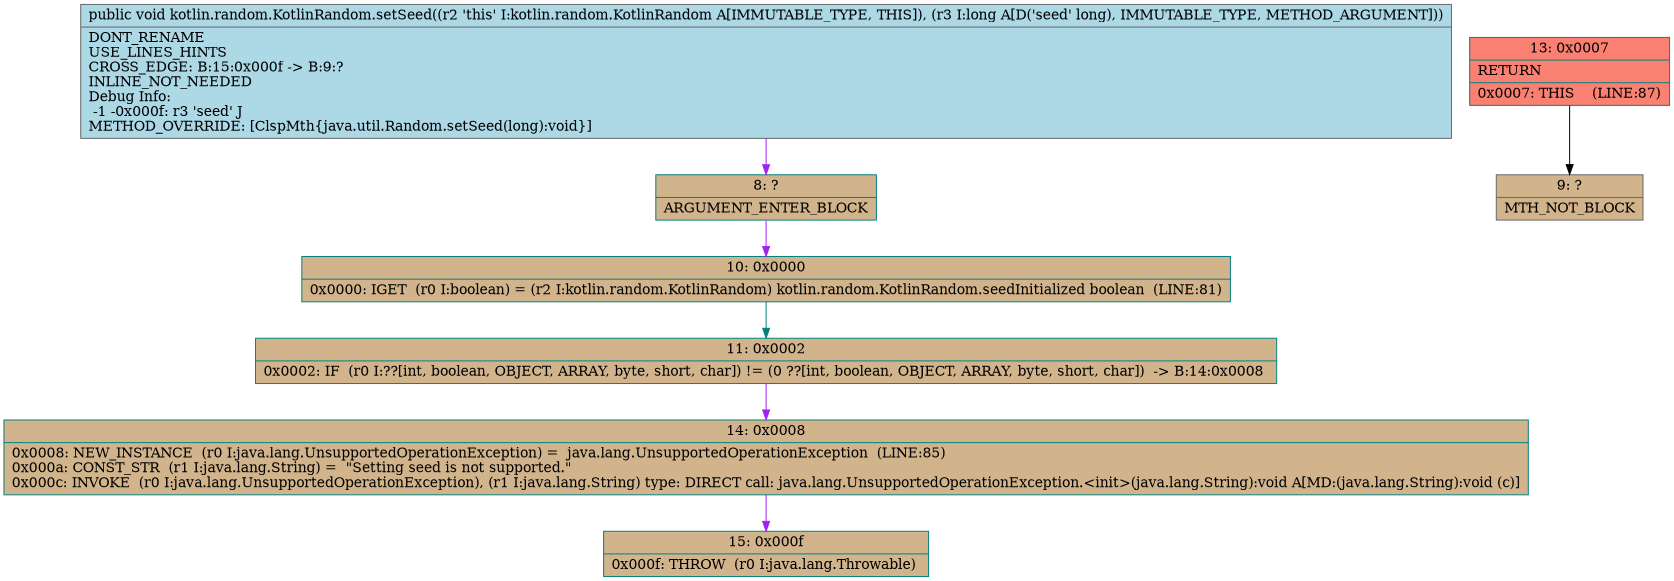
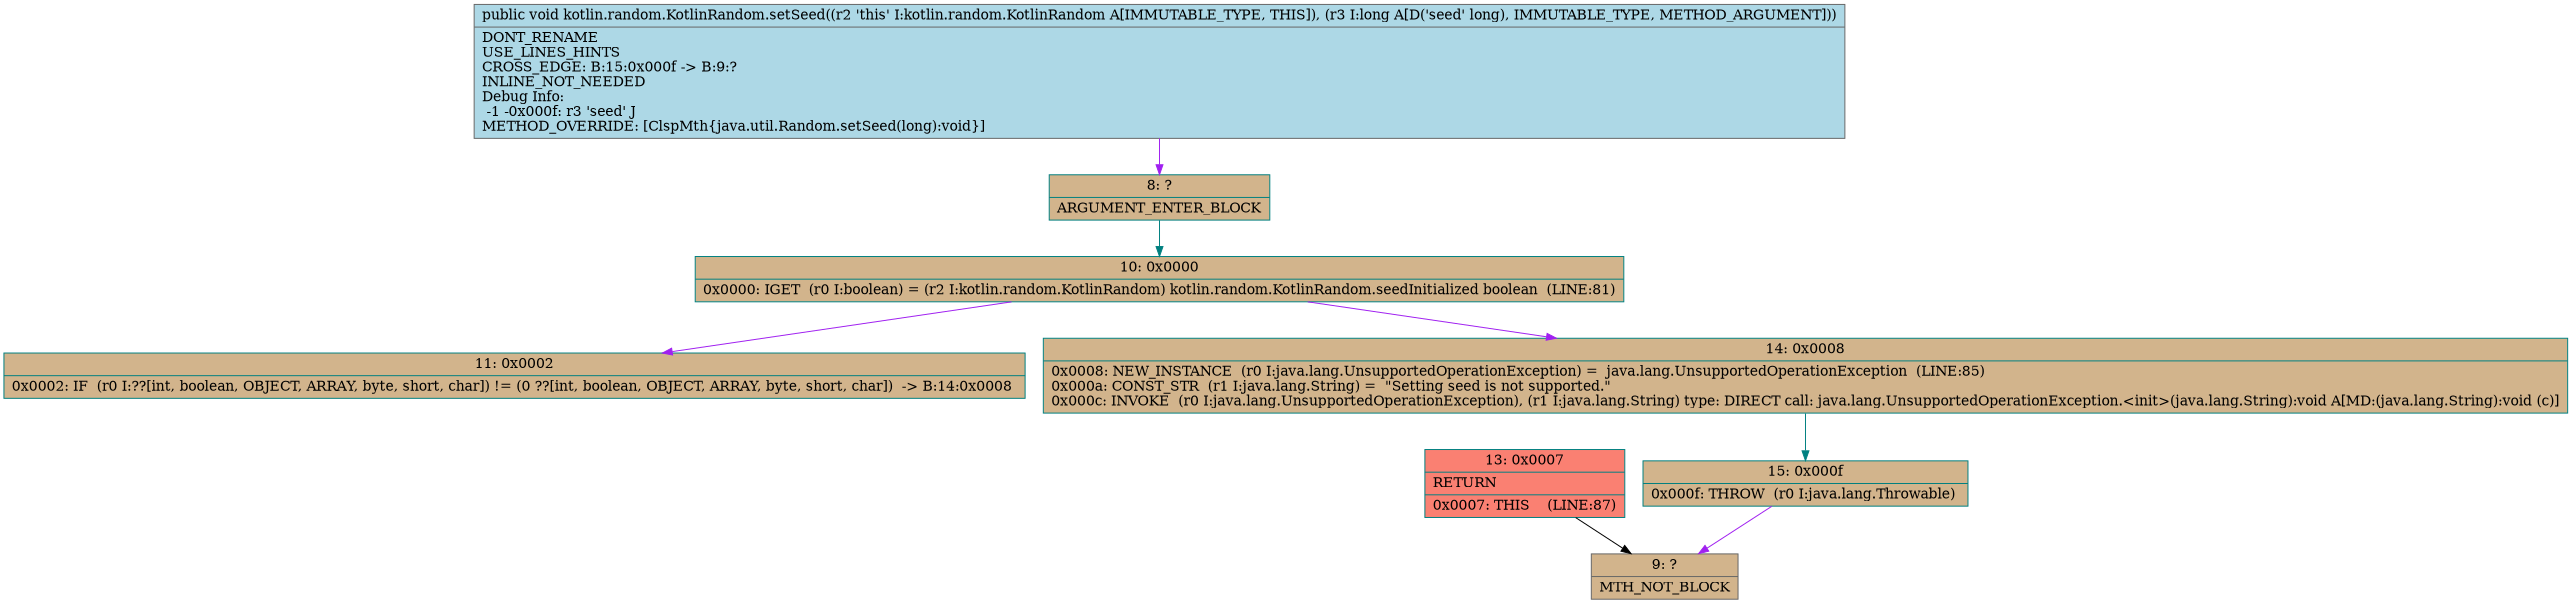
  digraph {
    node [color=teal fillcolor=tan shape=record style=filled]
    edge [color=purple]
    n1 [label="{8\:\ ?|ARGUMENT_ENTER_BLOCK\l}"]
    n2 [label="{10\:\ 0x0000|0x0000: IGET  (r0 I:boolean) = (r2 I:kotlin.random.KotlinRandom) kotlin.random.KotlinRandom.seedInitialized boolean  (LINE:81)\l}"]
    n3 [label="{11\:\ 0x0002|0x0002: IF  (r0 I:??[int, boolean, OBJECT, ARRAY, byte, short, char]) != (0 ??[int, boolean, OBJECT, ARRAY, byte, short, char])  \-\> B:14:0x0008 \l}"]
    n4 [label="{14\:\ 0x0008|0x0008: NEW_INSTANCE  (r0 I:java.lang.UnsupportedOperationException) =  java.lang.UnsupportedOperationException  (LINE:85)\l0x000a: CONST_STR  (r1 I:java.lang.String) =  \"Setting seed is not supported.\" \l0x000c: INVOKE  (r0 I:java.lang.UnsupportedOperationException), (r1 I:java.lang.String) type: DIRECT call: java.lang.UnsupportedOperationException.\<init\>(java.lang.String):void A[MD:(java.lang.String):void (c)]\l}"]
    n5 [label="{15\:\ 0x000f|0x000f: THROW  (r0 I:java.lang.Throwable) \l}"]
    n6 [fillcolor=salmon label="{13\:\ 0x0007|RETURN\l|0x0007: THIS    (LINE:87)\l}"]
    n7 [color=gray40 label="{9\:\ ?|MTH_NOT_BLOCK\l}"]
    n8 [color=gray40 fillcolor=lightblue label="{public void kotlin.random.KotlinRandom.setSeed((r2 'this' I:kotlin.random.KotlinRandom A[IMMUTABLE_TYPE, THIS]), (r3 I:long A[D('seed' long), IMMUTABLE_TYPE, METHOD_ARGUMENT]))  | DONT_RENAME\lUSE_LINES_HINTS\lCROSS_EDGE: B:15:0x000f \-\> B:9:?\lINLINE_NOT_NEEDED\lDebug Info:\l  \-1 \-0x000f: r3 'seed' J\lMETHOD_OVERRIDE: [ClspMth\{java.util.Random.setSeed(long):void\}]\l}"]
-   n1 -> n2
-   n2 -> n3 [color=teal]
-   n3 -> n4
-   n4 -> n5
+   n1 -> n2 [color=teal]
+   n2 -> n3
+   n2 -> n4
+   n4 -> n5 [color=teal]
+   n5 -> n7
    n6 -> n7 [color=black]
    n8 -> n1
  }
